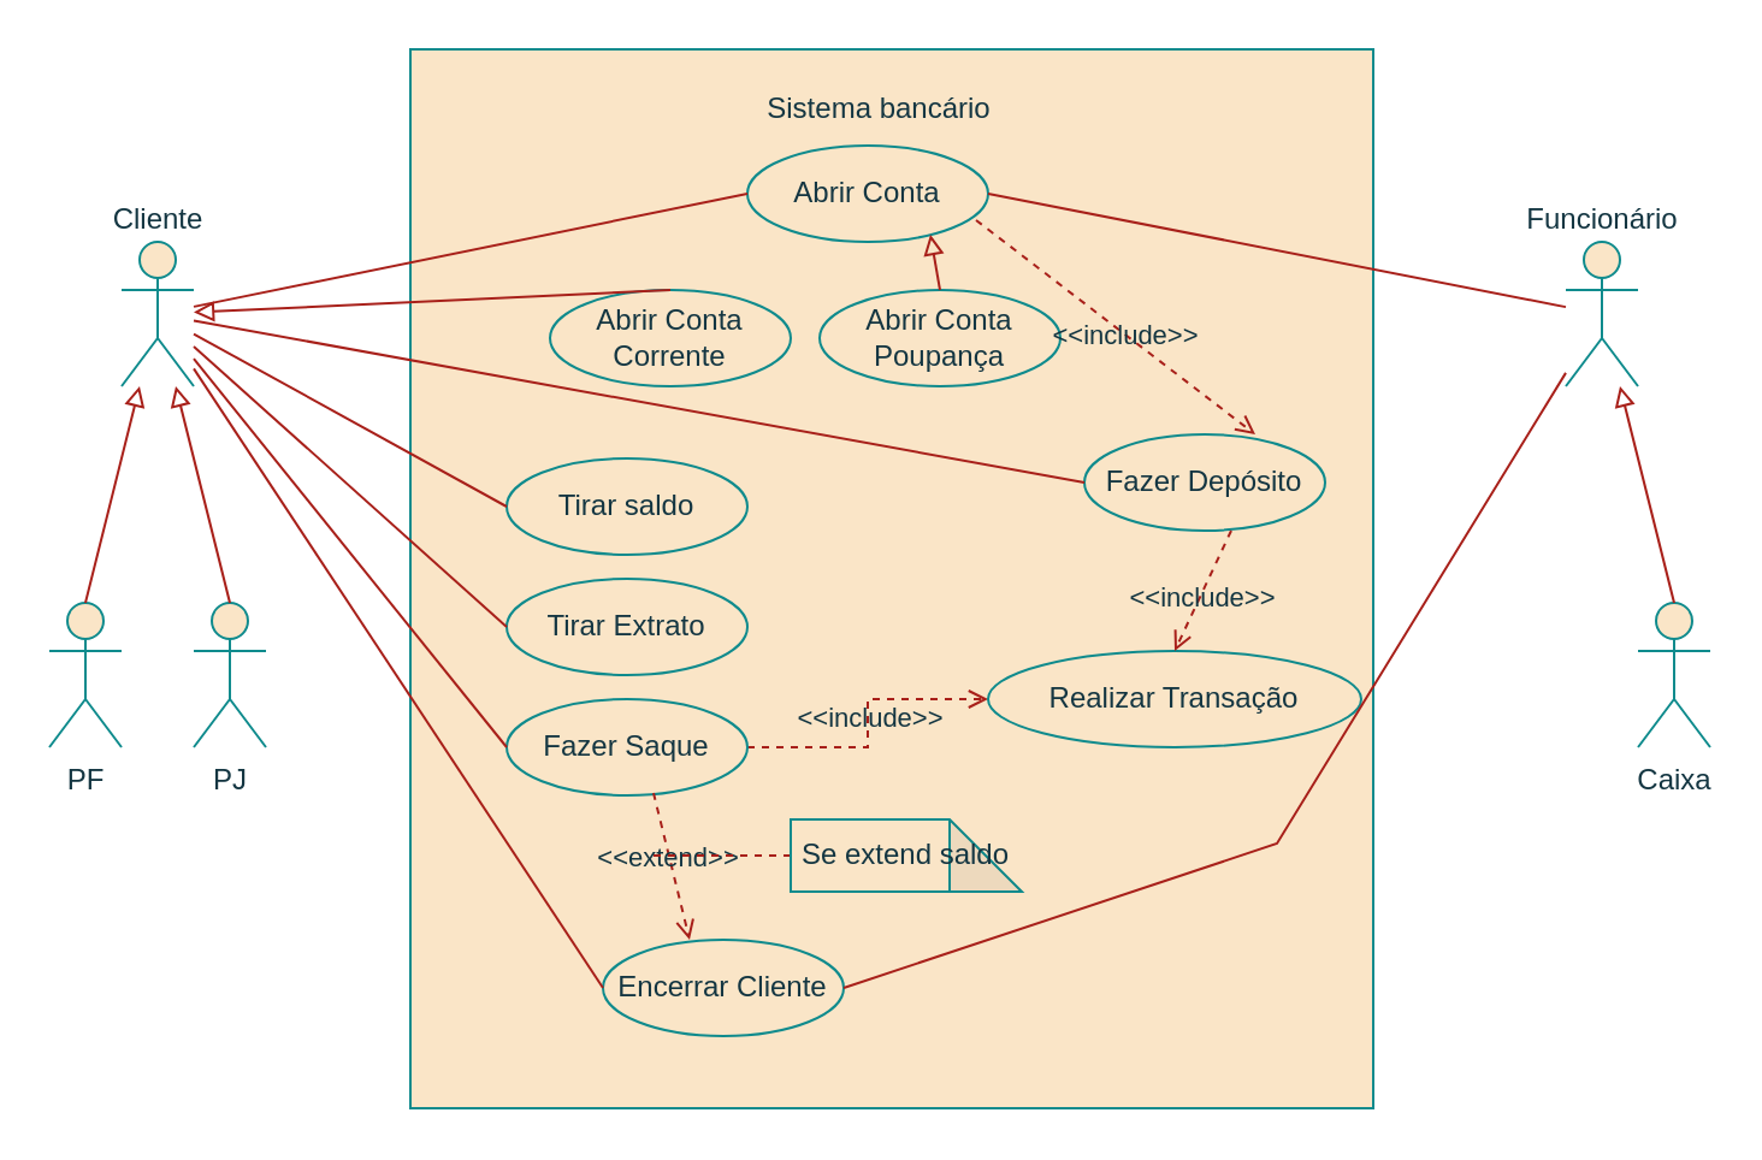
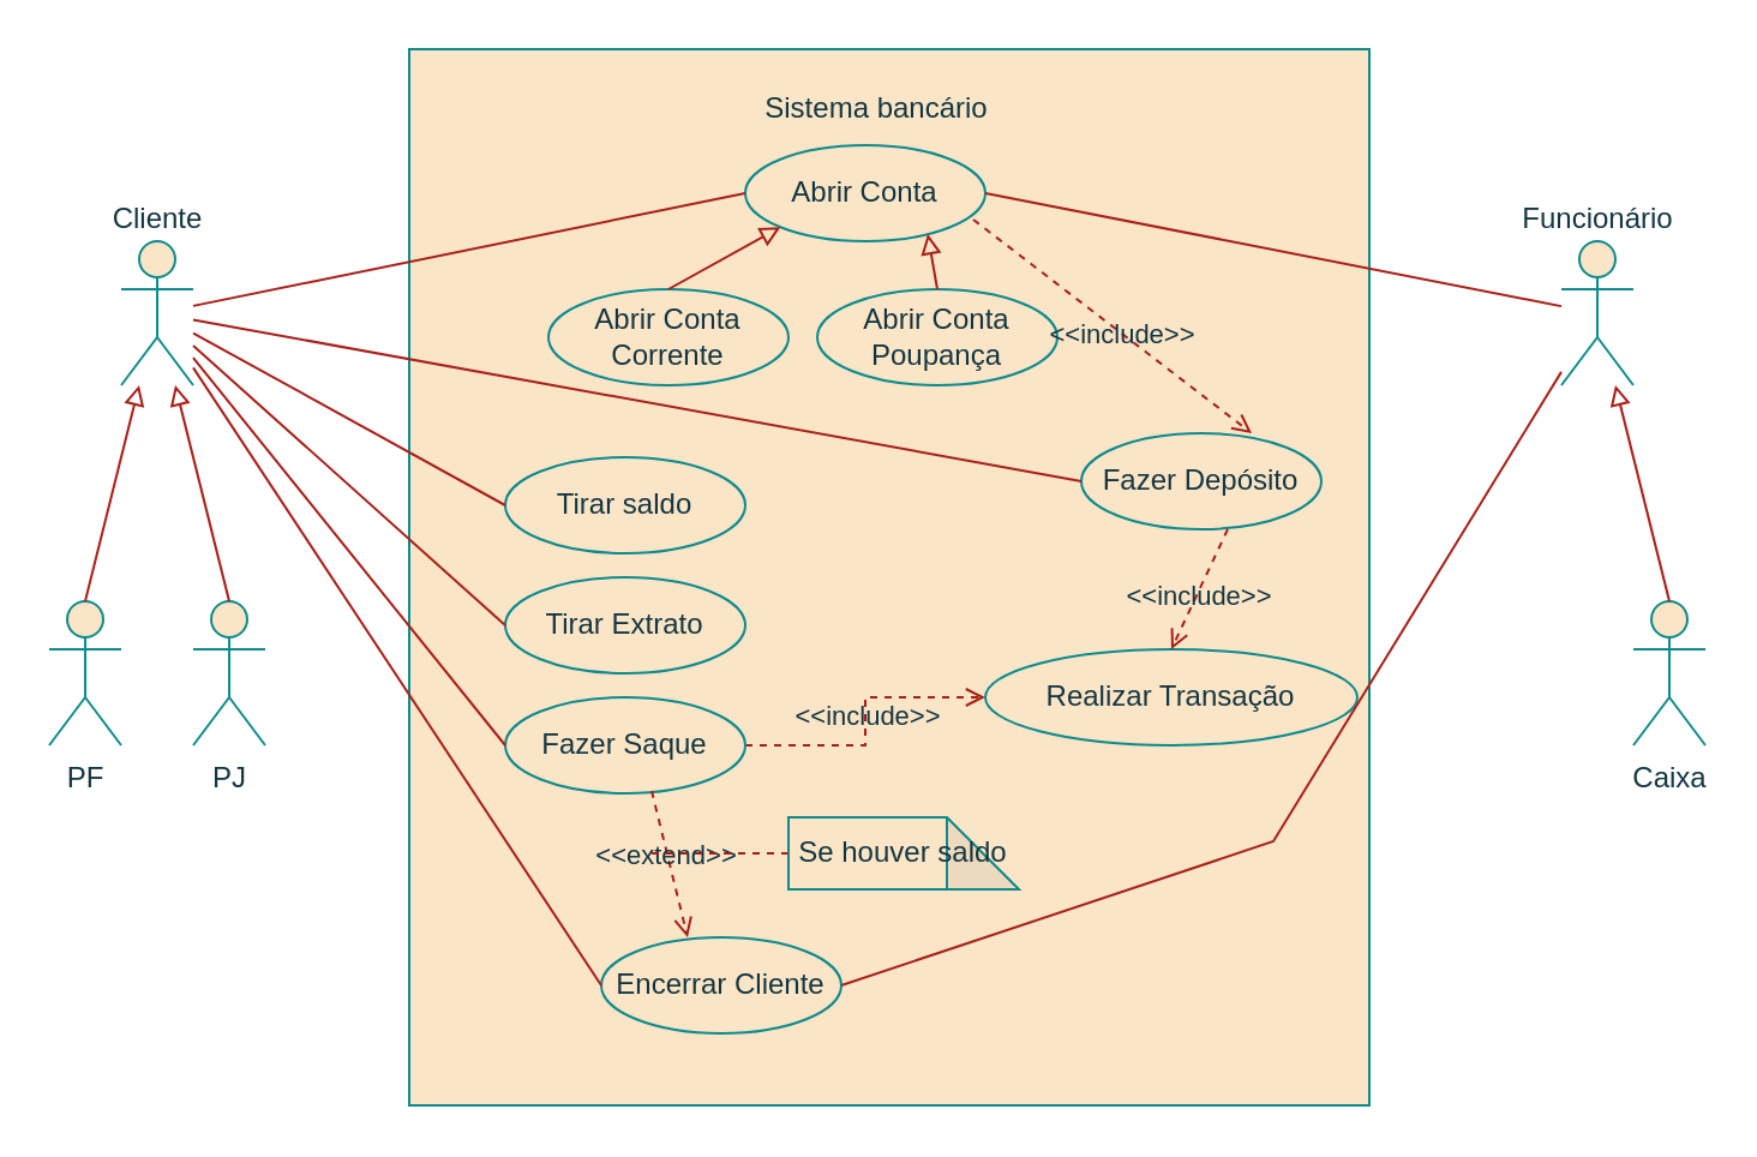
  <mxCell id="0" />
  <mxCell id="1" parent="0" />
  <mxCell id="2" value="&lt;font style=&quot;vertical-align: inherit;&quot;&gt;&lt;font style=&quot;vertical-align: inherit;&quot;&gt;Cliente&lt;/font&gt;&lt;/font&gt;" style="shape=umlActor;verticalLabelPosition=top;verticalAlign=bottom;html=1;outlineConnect=0;fillColor=#FAE5C7;labelPosition=center;align=center;labelBackgroundColor=none;strokeColor=#0F8B8D;fontColor=#143642;" vertex="1" parent="1"><mxGeometry x="50" y="100" width="30" height="60" as="geometry" /></mxCell>
  <mxCell id="3" value="&lt;div&gt;&lt;font style=&quot;vertical-align: inherit;&quot;&gt;&lt;font style=&quot;vertical-align: inherit;&quot;&gt;PJ&lt;/font&gt;&lt;/font&gt;&lt;/div&gt;" style="shape=umlActor;verticalLabelPosition=bottom;verticalAlign=top;html=1;outlineConnect=0;fillColor=#FAE5C7;labelBackgroundColor=none;strokeColor=#0F8B8D;fontColor=#143642;" vertex="1" parent="1"><mxGeometry x="80" y="250" width="30" height="60" as="geometry" /></mxCell>
  <mxCell id="4" value="&lt;div&gt;&lt;font style=&quot;vertical-align: inherit;&quot;&gt;&lt;font style=&quot;vertical-align: inherit;&quot;&gt;PF&lt;/font&gt;&lt;/font&gt;&lt;/div&gt;" style="shape=umlActor;verticalLabelPosition=bottom;verticalAlign=top;html=1;outlineConnect=0;fillColor=#FAE5C7;labelBackgroundColor=none;strokeColor=#0F8B8D;fontColor=#143642;" vertex="1" parent="1"><mxGeometry x="20" y="250" width="30" height="60" as="geometry" /></mxCell>
  <mxCell id="5" value="" style="endArrow=block;html=1;rounded=0;exitX=0.5;exitY=0;exitDx=0;exitDy=0;exitPerimeter=0;endFill=0;labelBackgroundColor=none;strokeColor=#A8201A;fontColor=default;" edge="1" parent="1" source="4" target="2"><mxGeometry width="50" height="50" relative="1" as="geometry"><mxPoint x="40" y="250" as="sourcePoint" /><mxPoint x="50" y="180" as="targetPoint" /></mxGeometry></mxCell>
  <mxCell id="6" value="" style="endArrow=block;html=1;rounded=0;exitX=0.5;exitY=0;exitDx=0;exitDy=0;exitPerimeter=0;endFill=0;labelBackgroundColor=none;strokeColor=#A8201A;fontColor=default;" edge="1" parent="1" source="3" target="2"><mxGeometry width="50" height="50" relative="1" as="geometry"><mxPoint x="45" y="260" as="sourcePoint" /><mxPoint x="68" y="170" as="targetPoint" /></mxGeometry></mxCell>
  <mxCell id="7" value="&lt;div&gt;&lt;font style=&quot;vertical-align: inherit;&quot;&gt;&lt;font style=&quot;vertical-align: inherit;&quot;&gt;Funcionário&lt;/font&gt;&lt;/font&gt;&lt;/div&gt;" style="shape=umlActor;verticalLabelPosition=top;verticalAlign=bottom;html=1;outlineConnect=0;fillColor=#FAE5C7;labelPosition=center;align=center;labelBackgroundColor=none;strokeColor=#0F8B8D;fontColor=#143642;" vertex="1" parent="1"><mxGeometry x="650" y="100" width="30" height="60" as="geometry" /></mxCell>
  <mxCell id="8" value="&lt;div&gt;&lt;font style=&quot;vertical-align: inherit;&quot;&gt;&lt;font style=&quot;vertical-align: inherit;&quot;&gt;Caixa&lt;/font&gt;&lt;/font&gt;&lt;/div&gt;" style="shape=umlActor;verticalLabelPosition=bottom;verticalAlign=top;html=1;outlineConnect=0;fillColor=#FAE5C7;labelBackgroundColor=none;strokeColor=#0F8B8D;fontColor=#143642;" vertex="1" parent="1"><mxGeometry x="680" y="250" width="30" height="60" as="geometry" /></mxCell>
  <mxCell id="9" value="" style="endArrow=block;html=1;rounded=0;exitX=0.5;exitY=0;exitDx=0;exitDy=0;exitPerimeter=0;endFill=0;labelBackgroundColor=none;strokeColor=#A8201A;fontColor=default;" edge="1" parent="1" source="8" target="7"><mxGeometry width="50" height="50" relative="1" as="geometry"><mxPoint x="645" y="260" as="sourcePoint" /><mxPoint x="668" y="170" as="targetPoint" /></mxGeometry></mxCell>
  <mxCell id="10" value="" style="rounded=0;whiteSpace=wrap;html=1;labelBackgroundColor=none;fillColor=#FAE5C7;strokeColor=#0F8B8D;fontColor=#143642;" vertex="1" parent="1"><mxGeometry x="170" y="20" width="400" height="440" as="geometry" /></mxCell>
  <mxCell id="11" value="Sistema bancário" style="text;html=1;align=center;verticalAlign=middle;whiteSpace=wrap;rounded=0;labelBackgroundColor=none;fontColor=#143642;" vertex="1" parent="1"><mxGeometry x="280" y="30" width="170" height="30" as="geometry" /></mxCell>
  <mxCell id="12" value="Abrir Conta" style="ellipse;whiteSpace=wrap;html=1;fillColor=#FAE5C7;strokeColor=#0F8B8D;labelBackgroundColor=none;fontColor=#143642;" vertex="1" parent="1"><mxGeometry x="310" y="60" width="100" height="40" as="geometry" /></mxCell>
  <mxCell id="13" value="Tirar Extrato" style="ellipse;whiteSpace=wrap;html=1;fillColor=#FAE5C7;strokeColor=#0F8B8D;labelBackgroundColor=none;fontColor=#143642;" vertex="1" parent="1"><mxGeometry x="210" y="240" width="100" height="40" as="geometry" /></mxCell>
  <mxCell id="14" value="Tirar saldo" style="ellipse;whiteSpace=wrap;html=1;fillColor=#FAE5C7;strokeColor=#0F8B8D;labelBackgroundColor=none;fontColor=#143642;" vertex="1" parent="1"><mxGeometry x="210" y="190" width="100" height="40" as="geometry" /></mxCell>
  <mxCell id="15" value="" style="endArrow=none;html=1;rounded=0;entryX=0;entryY=0.5;entryDx=0;entryDy=0;labelBackgroundColor=none;strokeColor=#A8201A;fontColor=default;" edge="1" parent="1" source="2" target="12"><mxGeometry relative="1" as="geometry"><mxPoint x="90" y="110" as="sourcePoint" /><mxPoint x="250" y="110" as="targetPoint" /></mxGeometry></mxCell>
  <mxCell id="16" value="" style="endArrow=none;html=1;rounded=0;exitX=1;exitY=0.5;exitDx=0;exitDy=0;labelBackgroundColor=none;strokeColor=#A8201A;fontColor=default;" edge="1" parent="1" source="12" target="7"><mxGeometry relative="1" as="geometry"><mxPoint x="500" y="138" as="sourcePoint" /><mxPoint x="730" y="110" as="targetPoint" /></mxGeometry></mxCell>
  <mxCell id="17" value="" style="endArrow=none;html=1;rounded=0;entryX=0;entryY=0.5;entryDx=0;entryDy=0;labelBackgroundColor=none;strokeColor=#A8201A;fontColor=default;" edge="1" parent="1" source="2" target="14"><mxGeometry relative="1" as="geometry"><mxPoint x="80" y="150" as="sourcePoint" /><mxPoint x="240" y="150" as="targetPoint" /></mxGeometry></mxCell>
  <mxCell id="18" value="" style="endArrow=none;html=1;rounded=0;entryX=0;entryY=0.5;entryDx=0;entryDy=0;labelBackgroundColor=none;strokeColor=#A8201A;fontColor=default;" edge="1" parent="1" source="2" target="13"><mxGeometry relative="1" as="geometry"><mxPoint x="90" y="145" as="sourcePoint" /><mxPoint x="230" y="190" as="targetPoint" /></mxGeometry></mxCell>
  <mxCell id="19" value="Abrir Conta Corrente" style="ellipse;whiteSpace=wrap;html=1;fillColor=#FAE5C7;strokeColor=#0F8B8D;labelBackgroundColor=none;fontColor=#143642;" vertex="1" parent="1"><mxGeometry x="228" y="120" width="100" height="40" as="geometry" /></mxCell>
  <mxCell id="20" value="Abrir Conta Poupança" style="ellipse;whiteSpace=wrap;html=1;fillColor=#FAE5C7;strokeColor=#0F8B8D;labelBackgroundColor=none;fontColor=#143642;" vertex="1" parent="1"><mxGeometry x="340" y="120" width="100" height="40" as="geometry" /></mxCell>
- <mxCell id="21" value="" style="endArrow=block;html=1;rounded=0;exitX=0.5;exitY=0;exitDx=0;exitDy=0;endFill=0;labelBackgroundColor=none;strokeColor=#A8201A;fontColor=default;" edge="1" parent="1" source="19" target="2"><mxGeometry width="50" height="50" relative="1" as="geometry"><mxPoint x="290" y="170" as="sourcePoint" /><mxPoint x="340" y="120" as="targetPoint" /></mxGeometry></mxCell>
+ <mxCell id="21" value="" style="endArrow=block;html=1;rounded=0;entryX=0;entryY=1;entryDx=0;entryDy=0;exitX=0.5;exitY=0;exitDx=0;exitDy=0;endFill=0;labelBackgroundColor=none;strokeColor=#A8201A;fontColor=default;" edge="1" parent="1" source="19" target="12"><mxGeometry width="50" height="50" relative="1" as="geometry"><mxPoint x="290" y="170" as="sourcePoint" /><mxPoint x="340" y="120" as="targetPoint" /></mxGeometry></mxCell>
  <mxCell id="22" value="" style="endArrow=block;html=1;rounded=0;entryX=0.76;entryY=0.925;entryDx=0;entryDy=0;entryPerimeter=0;exitX=0.5;exitY=0;exitDx=0;exitDy=0;endFill=0;labelBackgroundColor=none;strokeColor=#A8201A;fontColor=default;" edge="1" parent="1" source="20" target="12"><mxGeometry width="50" height="50" relative="1" as="geometry"><mxPoint x="410" y="180" as="sourcePoint" /><mxPoint x="460" y="130" as="targetPoint" /></mxGeometry></mxCell>
  <mxCell id="23" style="edgeStyle=orthogonalEdgeStyle;rounded=0;orthogonalLoop=1;jettySize=auto;html=1;dashed=1;endArrow=open;endFill=0;labelBackgroundColor=none;strokeColor=#A8201A;fontColor=default;" edge="1" parent="1" source="25" target="31"><mxGeometry relative="1" as="geometry" /></mxCell>
  <mxCell id="24" value="&amp;lt;&amp;lt;include&amp;gt;&amp;gt;" style="edgeLabel;html=1;align=center;verticalAlign=middle;resizable=0;points=[];labelBackgroundColor=none;fontColor=#143642;" vertex="1" connectable="0" parent="23"><mxGeometry x="-0.114" relative="1" as="geometry"><mxPoint y="-10" as="offset" /></mxGeometry></mxCell>
  <mxCell id="25" value="Fazer Saque" style="ellipse;whiteSpace=wrap;html=1;fillColor=#FAE5C7;strokeColor=#0F8B8D;labelBackgroundColor=none;fontColor=#143642;" vertex="1" parent="1"><mxGeometry x="210" y="290" width="100" height="40" as="geometry" /></mxCell>
  <mxCell id="26" value="Fazer Depósito" style="ellipse;whiteSpace=wrap;html=1;fillColor=#FAE5C7;strokeColor=#0F8B8D;labelBackgroundColor=none;fontColor=#143642;" vertex="1" parent="1"><mxGeometry x="450" y="180" width="100" height="40" as="geometry" /></mxCell>
  <mxCell id="27" value="" style="endArrow=none;html=1;rounded=0;entryX=0;entryY=0.5;entryDx=0;entryDy=0;labelBackgroundColor=none;strokeColor=#A8201A;fontColor=default;" edge="1" parent="1" source="2" target="25"><mxGeometry relative="1" as="geometry"><mxPoint x="90" y="138" as="sourcePoint" /><mxPoint x="320" y="110" as="targetPoint" /></mxGeometry></mxCell>
  <mxCell id="28" value="Encerrar Cliente" style="ellipse;whiteSpace=wrap;html=1;fillColor=#FAE5C7;strokeColor=#0F8B8D;labelBackgroundColor=none;fontColor=#143642;" vertex="1" parent="1"><mxGeometry x="250" y="390" width="100" height="40" as="geometry" /></mxCell>
  <mxCell id="29" value="" style="endArrow=none;html=1;rounded=0;entryX=0;entryY=0.5;entryDx=0;entryDy=0;labelBackgroundColor=none;strokeColor=#A8201A;fontColor=default;" edge="1" parent="1" source="2" target="28"><mxGeometry relative="1" as="geometry"><mxPoint x="90" y="170" as="sourcePoint" /><mxPoint x="205" y="400" as="targetPoint" /></mxGeometry></mxCell>
  <mxCell id="30" value="" style="endArrow=none;html=1;rounded=0;entryX=0;entryY=0.5;entryDx=0;entryDy=0;labelBackgroundColor=none;strokeColor=#A8201A;fontColor=default;" edge="1" parent="1" source="2" target="26"><mxGeometry relative="1" as="geometry"><mxPoint x="100" y="180" as="sourcePoint" /><mxPoint x="215" y="410" as="targetPoint" /></mxGeometry></mxCell>
  <mxCell id="31" value="Realizar Transação" style="ellipse;whiteSpace=wrap;html=1;fillColor=#FAE5C7;strokeColor=#0F8B8D;labelBackgroundColor=none;fontColor=#143642;" vertex="1" parent="1"><mxGeometry x="410" y="270" width="155" height="40" as="geometry" /></mxCell>
  <mxCell id="32" value="" style="endArrow=open;html=1;rounded=0;entryX=0.5;entryY=0;entryDx=0;entryDy=0;exitX=0.61;exitY=1;exitDx=0;exitDy=0;exitPerimeter=0;endFill=0;dashed=1;labelBackgroundColor=none;strokeColor=#A8201A;fontColor=default;" edge="1" parent="1" source="26" target="31"><mxGeometry width="50" height="50" relative="1" as="geometry"><mxPoint x="420" y="290" as="sourcePoint" /><mxPoint x="470" y="240" as="targetPoint" /></mxGeometry></mxCell>
  <mxCell id="33" value="&amp;lt;&amp;lt;include&amp;gt;&amp;gt;" style="edgeLabel;html=1;align=center;verticalAlign=middle;resizable=0;points=[];labelBackgroundColor=none;fontColor=#143642;" vertex="1" connectable="0" parent="32"><mxGeometry x="0.068" relative="1" as="geometry"><mxPoint as="offset" /></mxGeometry></mxCell>
  <mxCell id="34" value="" style="endArrow=none;html=1;rounded=0;exitX=1;exitY=0.5;exitDx=0;exitDy=0;labelBackgroundColor=none;strokeColor=#A8201A;fontColor=default;" edge="1" parent="1" source="28" target="7"><mxGeometry relative="1" as="geometry"><mxPoint x="420" y="110" as="sourcePoint" /><mxPoint x="750" y="139" as="targetPoint" /><Array as="points"><mxPoint x="530" y="350" /></Array></mxGeometry></mxCell>
  <mxCell id="35" value="" style="endArrow=open;html=1;rounded=0;exitX=0.61;exitY=0.975;exitDx=0;exitDy=0;exitPerimeter=0;dashed=1;endFill=0;labelBackgroundColor=none;strokeColor=#A8201A;fontColor=default;" edge="1" parent="1" source="25"><mxGeometry width="50" height="50" relative="1" as="geometry"><mxPoint x="270" y="400" as="sourcePoint" /><mxPoint x="286" y="390" as="targetPoint" /></mxGeometry></mxCell>
  <mxCell id="36" value="&amp;lt;&amp;lt;extend&amp;gt;&amp;gt;" style="edgeLabel;html=1;align=center;verticalAlign=middle;resizable=0;points=[];labelBackgroundColor=none;fontColor=#143642;" vertex="1" connectable="0" parent="35"><mxGeometry x="-0.131" y="-1" relative="1" as="geometry"><mxPoint as="offset" /></mxGeometry></mxCell>
  <mxCell id="37" style="edgeStyle=orthogonalEdgeStyle;rounded=0;orthogonalLoop=1;jettySize=auto;html=1;endArrow=none;startFill=0;dashed=1;labelBackgroundColor=none;strokeColor=#A8201A;fontColor=default;" edge="1" parent="1" source="38"><mxGeometry relative="1" as="geometry"><mxPoint x="270" y="355" as="targetPoint" /></mxGeometry></mxCell>
- <mxCell id="38" value="Se extend saldo" style="shape=note;whiteSpace=wrap;html=1;backgroundOutline=1;darkOpacity=0.05;fillColor=#FAE5C7;strokeColor=#0F8B8D;labelBackgroundColor=none;fontColor=#143642;" vertex="1" parent="1"><mxGeometry x="328" y="340" width="96" height="30" as="geometry" /></mxCell>
+ <mxCell id="38" value="Se houver saldo" style="shape=note;whiteSpace=wrap;html=1;backgroundOutline=1;darkOpacity=0.05;fillColor=#FAE5C7;strokeColor=#0F8B8D;labelBackgroundColor=none;fontColor=#143642;" vertex="1" parent="1"><mxGeometry x="328" y="340" width="96" height="30" as="geometry" /></mxCell>
  <mxCell id="39" value="" style="endArrow=open;html=1;rounded=0;entryX=0.71;entryY=0;entryDx=0;entryDy=0;exitX=0.95;exitY=0.775;exitDx=0;exitDy=0;exitPerimeter=0;endFill=0;dashed=1;entryPerimeter=0;labelBackgroundColor=none;strokeColor=#A8201A;fontColor=default;" edge="1" parent="1" source="12" target="26"><mxGeometry width="50" height="50" relative="1" as="geometry"><mxPoint x="491" y="100" as="sourcePoint" /><mxPoint x="460" y="150" as="targetPoint" /></mxGeometry></mxCell>
  <mxCell id="40" value="&amp;lt;&amp;lt;include&amp;gt;&amp;gt;" style="edgeLabel;html=1;align=center;verticalAlign=middle;resizable=0;points=[];labelBackgroundColor=none;fontColor=#143642;" vertex="1" connectable="0" parent="39"><mxGeometry x="0.068" relative="1" as="geometry"><mxPoint as="offset" /></mxGeometry></mxCell>
